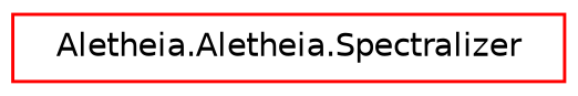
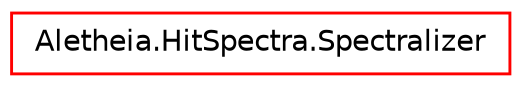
  digraph {
    rankdir=LR
-   n1 [color=red fillcolor=white fontname=Helvetica fontsize=10 height=0.2 label="Aletheia.Aletheia.Spectralizer" shape=record style=filled width=0.4]
+   n1 [color=red fillcolor=white fontname=Helvetica fontsize=10 height=0.2 label="Aletheia.HitSpectra.Spectralizer" shape=record style=filled width=0.4]
  }
